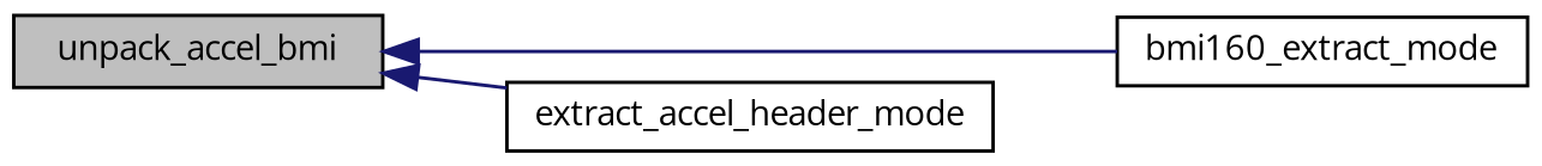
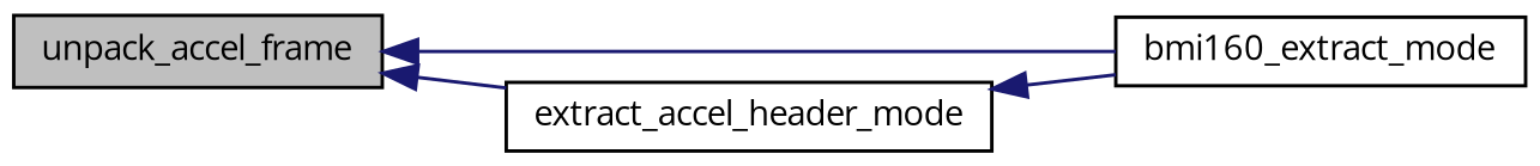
  digraph {
    fontname="Open Sans"
    rankdir=LR
    node [color=black fillcolor=white fontname="Open Sans" fontsize=10 shape=record style=filled]
    edge [color=midnightblue dir=back fontname="Open Sans" fontsize=10 labelfontname=Helvetica labelfontsize=10 style=solid]
-   n1 [fillcolor=grey75 fontcolor=black height=0.2 label=unpack_accel_bmi width=0.4]
+   n1 [fillcolor=grey75 fontcolor=black height=0.2 label=unpack_accel_frame width=0.4]
    n2 [height=0.2 label=bmi160_extract_mode width=0.4]
    n3 [height=0.2 label=extract_accel_header_mode width=0.4]
    n1 -> n2
    n1 -> n3
+   n3 -> n2
  }
